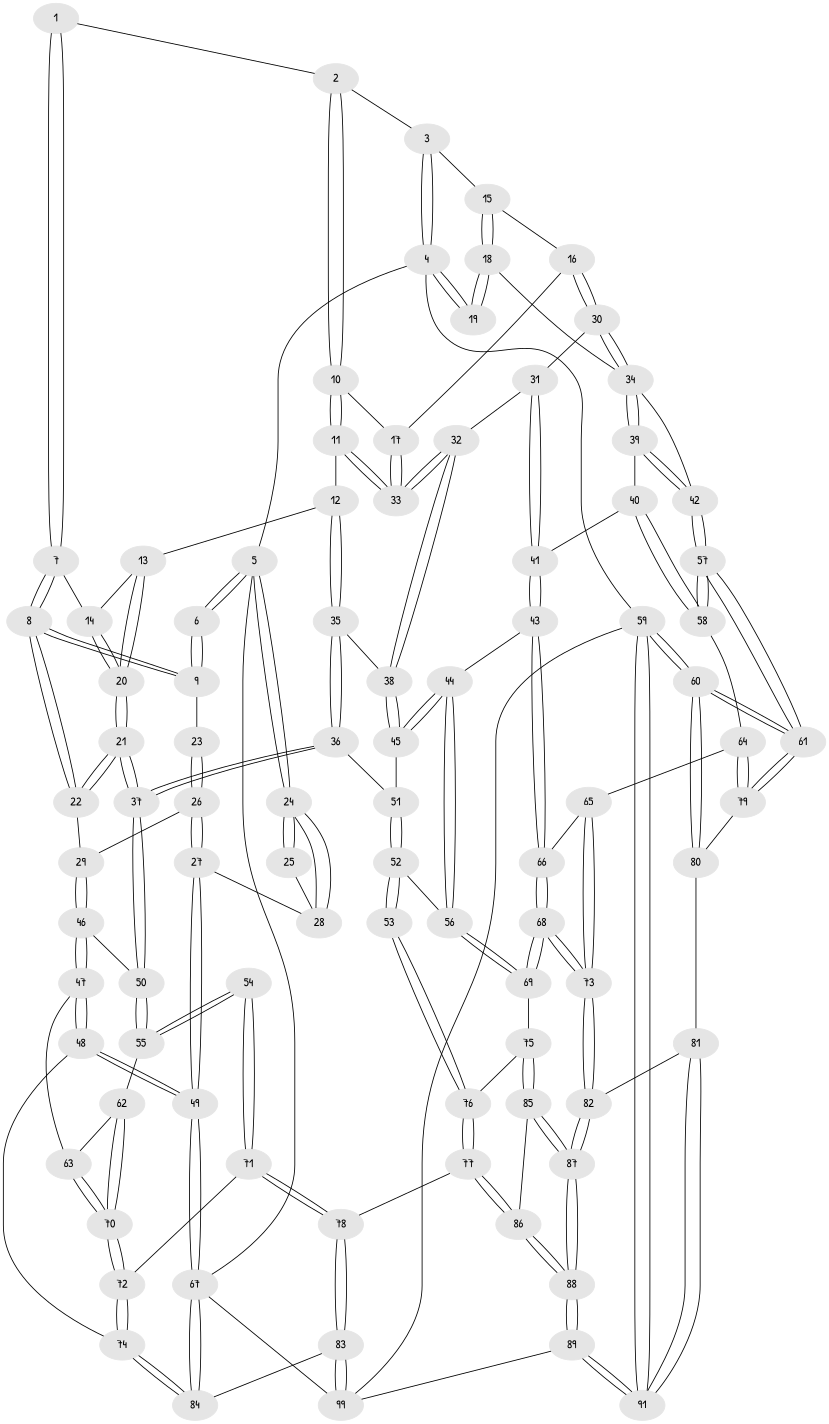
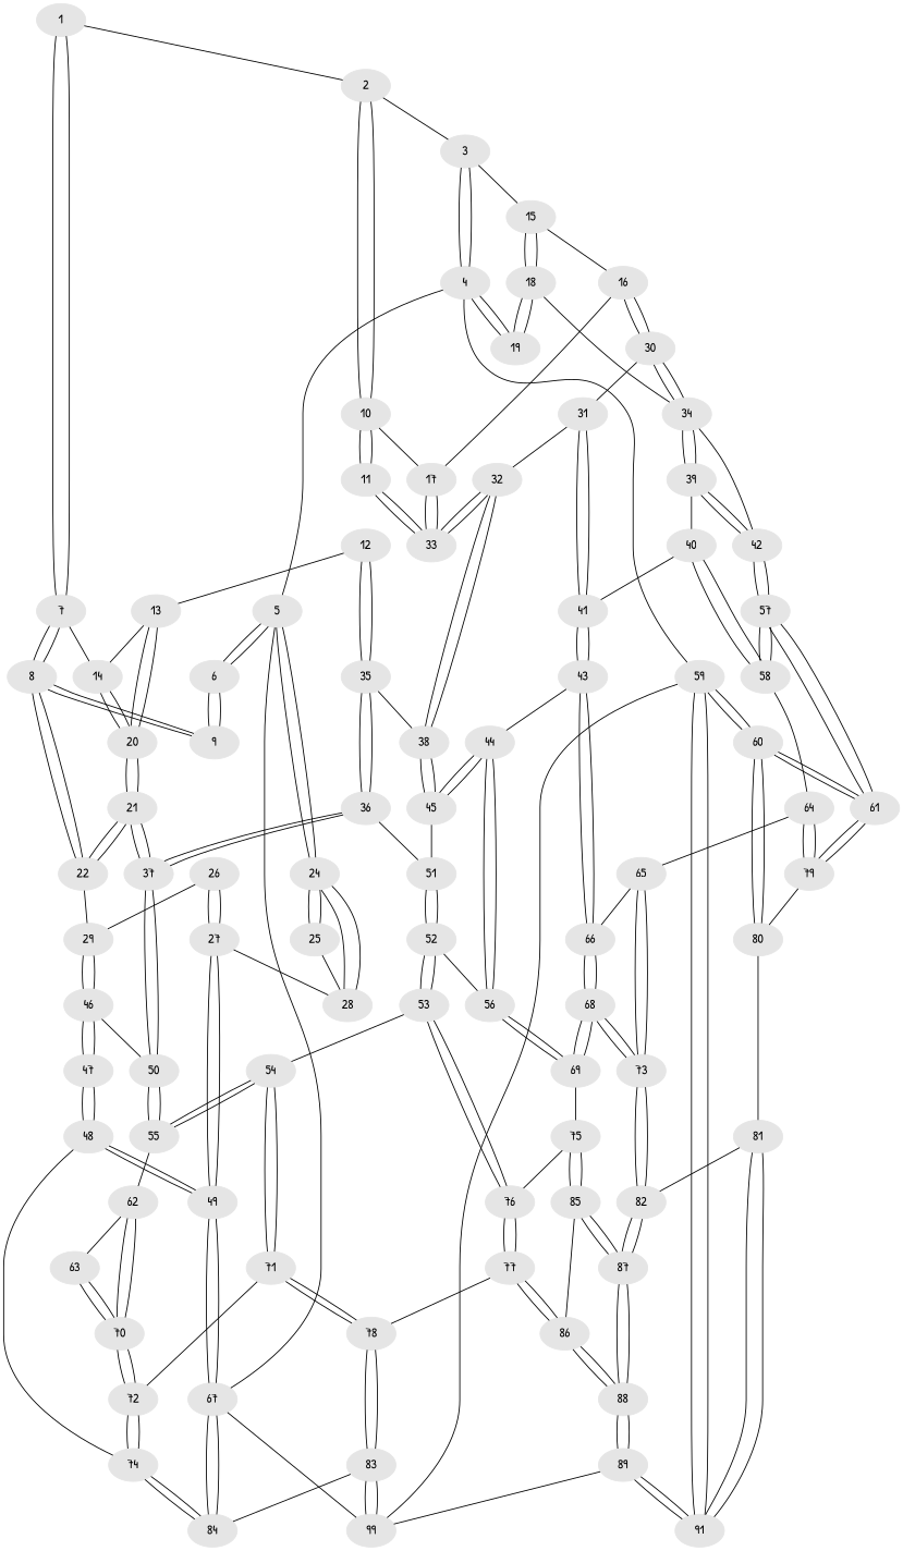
  graph {
    fontname="Patrick Hand"
    node [color=gray90 fontname="Patrick Hand" style=filled]
    edge [fontname="Patrick Hand"]
    1
    2
    7
    3
    10
    8
    14
    4
    15
    11
    17
    5
    19
    59
    16
    18
    6
    24
    67
    60
    n21 [label=99]
    91
    9
    25
    28
    84
-   23
    22
    20
    29
    26
    12
    33
    13
    35
    38
    36
    21
    30
    34
    31
    42
    39
    57
    37
    50
    46
    27
    49
    47
    32
    41
    43
    45
    40
    51
    52
    55
    58
    64
    44
    66
    61
    56
    68
    69
    48
    63
    74
    70
    62
    53
    54
    76
    71
    77
    72
    78
    75
    79
    65
    80
    81
    73
    82
    85
    83
    87
    86
    88
    89
    1 -- 2
    1 -- 7
    1 -- 7
    2 -- 3
    2 -- 10
    2 -- 10
    7 -- 8
    7 -- 8
    7 -- 14
    3 -- 4
    3 -- 4
    3 -- 15
    10 -- 11
    10 -- 11
    10 -- 17
    8 -- 9
    8 -- 9
    8 -- 22
    8 -- 22
    14 -- 20
    14 -- 20
    4 -- 5
    4 -- 19
    4 -- 19
    4 -- 59
    15 -- 16
    15 -- 18
    15 -- 18
-   11 -- 12
    11 -- 33
    11 -- 33
    17 -- 33
    17 -- 33
    5 -- 6
    5 -- 6
    5 -- 24
    5 -- 24
    5 -- 67
    59 -- 60
    59 -- 60
    59 -- n21
    59 -- 91
    59 -- 91
    16 -- 17
    16 -- 30
    16 -- 30
    18 -- 19
    18 -- 19
    18 -- 34
    6 -- 9
    6 -- 9
    24 -- 25
    24 -- 25
    24 -- 28
    24 -- 28
    67 -- n21
    67 -- 84
    67 -- 84
    60 -- 61
    60 -- 61
    60 -- 80
    60 -- 80
-   9 -- 23
    25 -- 28
-   23 -- 26
-   23 -- 26
    22 -- 29
    20 -- 21
    20 -- 21
    29 -- 46
    29 -- 46
    26 -- 29
    26 -- 27
    26 -- 27
    12 -- 13
    12 -- 35
    12 -- 35
    13 -- 14
    13 -- 20
    13 -- 20
    35 -- 38
    35 -- 36
    35 -- 36
    38 -- 45
    38 -- 45
    36 -- 37
    36 -- 37
    36 -- 51
    21 -- 22
    21 -- 22
    21 -- 37
    21 -- 37
    30 -- 34
    30 -- 34
    30 -- 31
    34 -- 42
    34 -- 39
    34 -- 39
    31 -- 32
    31 -- 41
    31 -- 41
    42 -- 57
    42 -- 57
    39 -- 42
    39 -- 42
    39 -- 40
    57 -- 58
    57 -- 58
    57 -- 61
    57 -- 61
    37 -- 50
    37 -- 50
    50 -- 55
    50 -- 55
    46 -- 50
    46 -- 47
    46 -- 47
    27 -- 28
    27 -- 49
    27 -- 49
    49 -- 67
    49 -- 67
    47 -- 48
    47 -- 48
-   47 -- 63
    32 -- 33
    32 -- 33
    32 -- 38
    32 -- 38
    41 -- 43
    41 -- 43
    43 -- 44
    43 -- 66
    43 -- 66
    45 -- 51
    40 -- 41
    40 -- 58
    40 -- 58
    51 -- 52
    51 -- 52
    52 -- 56
    52 -- 53
    52 -- 53
    55 -- 62
    58 -- 64
    64 -- 79
    64 -- 79
    64 -- 65
    44 -- 45
    44 -- 45
    44 -- 56
    44 -- 56
    66 -- 68
    66 -- 68
    61 -- 79
    61 -- 79
    56 -- 69
    56 -- 69
    68 -- 69
    68 -- 69
    68 -- 73
    68 -- 73
    69 -- 75
    48 -- 49
    48 -- 49
    48 -- 74
    63 -- 70
    63 -- 70
    74 -- 84
    74 -- 84
    70 -- 72
    70 -- 72
    62 -- 63
    62 -- 70
    62 -- 70
+   53 -- 54
    53 -- 76
    53 -- 76
    54 -- 55
    54 -- 55
    54 -- 71
    54 -- 71
    76 -- 77
    76 -- 77
    71 -- 72
    71 -- 78
    71 -- 78
    77 -- 78
    77 -- 86
    77 -- 86
    72 -- 74
    72 -- 74
    78 -- 83
    78 -- 83
    75 -- 76
    75 -- 85
    75 -- 85
    79 -- 80
    65 -- 66
    65 -- 73
    65 -- 73
    80 -- 81
    81 -- 91
    81 -- 91
    81 -- 82
    73 -- 82
    73 -- 82
    82 -- 87
    82 -- 87
    85 -- 87
    85 -- 87
    85 -- 86
    83 -- n21
    83 -- n21
    83 -- 84
    87 -- 88
    87 -- 88
    86 -- 88
    86 -- 88
    88 -- 89
    88 -- 89
    89 -- n21
    89 -- 91
    89 -- 91
  }
